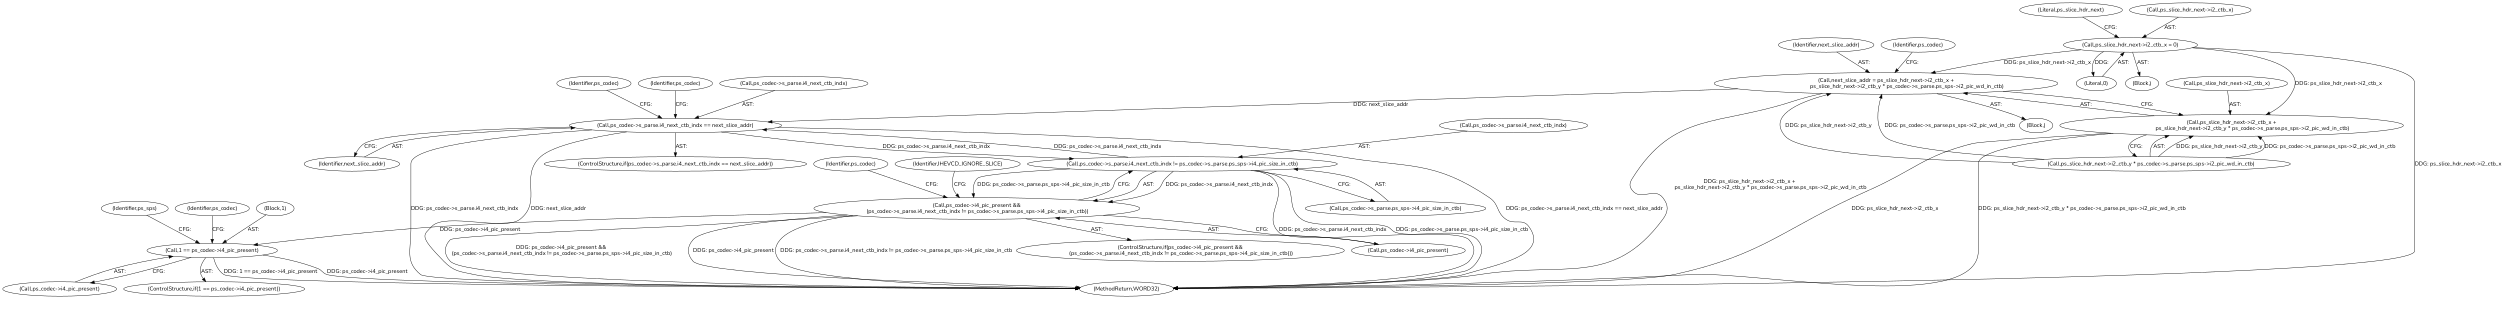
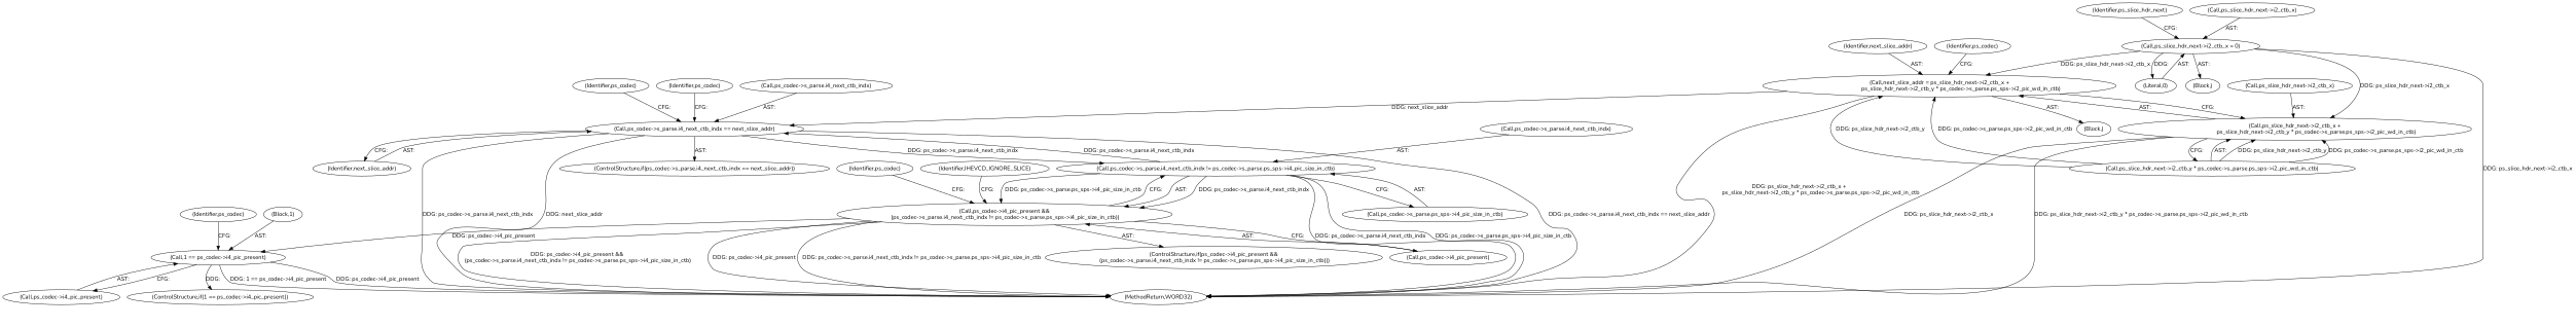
  digraph {
    fontname=Nunito
    node [fontname=Nunito]
    edge [fontname=Nunito]
    n1 [label="(Call,ps_slice_hdr_next->i2_ctb_x = 0)"]
    n2 [label="(Call,next_slice_addr = ps_slice_hdr_next->i2_ctb_x +\n                            ps_slice_hdr_next->i2_ctb_y * ps_codec->s_parse.ps_sps->i2_pic_wd_in_ctb)"]
    n3 [label="(Call,ps_slice_hdr_next->i2_ctb_x +\n                            ps_slice_hdr_next->i2_ctb_y * ps_codec->s_parse.ps_sps->i2_pic_wd_in_ctb)"]
    n4 [label="(Literal,0)"]
    n5 [label="(Block,)"]
    n6 [label="(MethodReturn,WORD32)"]
    n7 [label="(Call,ps_codec->s_parse.i4_next_ctb_indx == next_slice_addr)"]
    n8 [label="(Block,)"]
    n9 [label="(Call,ps_slice_hdr_next->i2_ctb_y * ps_codec->s_parse.ps_sps->i2_pic_wd_in_ctb)"]
    n10 [label="(Call,ps_codec->s_parse.i4_next_ctb_indx != ps_codec->s_parse.ps_sps->i4_pic_size_in_ctb)"]
    n11 [label="(Identifier,next_slice_addr)"]
    n12 [label="(ControlStructure,if(ps_codec->s_parse.i4_next_ctb_indx == next_slice_addr))"]
    n13 [label="(Call,ps_codec->i4_pic_present &&\n (ps_codec->s_parse.i4_next_ctb_indx != ps_codec->s_parse.ps_sps->i4_pic_size_in_ctb))"]
    n14 [label="(Call,ps_codec->s_parse.ps_sps->i4_pic_size_in_ctb)"]
    n15 [label="(Call,1 == ps_codec->i4_pic_present)"]
    n16 [label="(Call,ps_codec->i4_pic_present)"]
    n17 [label="(ControlStructure,if(ps_codec->i4_pic_present &&\n (ps_codec->s_parse.i4_next_ctb_indx != ps_codec->s_parse.ps_sps->i4_pic_size_in_ctb)))"]
    n18 [label="(Call,ps_codec->i4_pic_present)"]
    n19 [label="(ControlStructure,if(1 == ps_codec->i4_pic_present))"]
    n20 [label="(Identifier,ps_codec)"]
    n21 [label="(Identifier,ps_codec)"]
    n22 [label="(Identifier,next_slice_addr)"]
-   n23 [label="(Literal,ps_slice_hdr_next)"]
+   n23 [label="(Identifier,ps_slice_hdr_next)"]
    n24 [label="(Call,ps_slice_hdr_next->i2_ctb_x)"]
-   n25 [label="(Identifier,ps_sps)"]
    n26 [label="(Identifier,ps_codec)"]
    n27 [label="(Block,1)"]
    n28 [label="(Identifier,IHEVCD_IGNORE_SLICE)"]
    n29 [label="(Identifier,ps_codec)"]
    n30 [label="(Call,ps_slice_hdr_next->i2_ctb_x)"]
    n31 [label="(Call,ps_codec->s_parse.i4_next_ctb_indx)"]
    n32 [label="(Identifier,ps_codec)"]
    n33 [label="(Call,ps_codec->s_parse.i4_next_ctb_indx)"]
    n1 -> n2 [label="DDG: ps_slice_hdr_next->i2_ctb_x"]
    n1 -> n3 [label="DDG: ps_slice_hdr_next->i2_ctb_x"]
    n1 -> n4 [label="DDG: "]
    n1 -> n5 [label="AST: "]
    n1 -> n6 [label="DDG: ps_slice_hdr_next->i2_ctb_x"]
    n2 -> n3 [label="CFG: "]
    n2 -> n6 [label="DDG: ps_slice_hdr_next->i2_ctb_x +\n                            ps_slice_hdr_next->i2_ctb_y * ps_codec->s_parse.ps_sps->i2_pic_wd_in_ctb"]
    n2 -> n7 [label="DDG: next_slice_addr"]
    n2 -> n8 [label="AST: "]
    n3 -> n2 [label="AST: "]
    n3 -> n6 [label="DDG: ps_slice_hdr_next->i2_ctb_x"]
    n3 -> n6 [label="DDG: ps_slice_hdr_next->i2_ctb_y * ps_codec->s_parse.ps_sps->i2_pic_wd_in_ctb"]
    n3 -> n9 [label="CFG: "]
    n4 -> n1 [label="AST: "]
    n7 -> n6 [label="DDG: ps_codec->s_parse.i4_next_ctb_indx == next_slice_addr"]
    n7 -> n6 [label="DDG: ps_codec->s_parse.i4_next_ctb_indx"]
    n7 -> n6 [label="DDG: next_slice_addr"]
    n7 -> n10 [label="DDG: ps_codec->s_parse.i4_next_ctb_indx"]
    n7 -> n11 [label="CFG: "]
    n7 -> n12 [label="AST: "]
    n9 -> n2 [label="DDG: ps_slice_hdr_next->i2_ctb_y"]
    n9 -> n2 [label="DDG: ps_codec->s_parse.ps_sps->i2_pic_wd_in_ctb"]
    n9 -> n3 [label="AST: "]
    n9 -> n3 [label="DDG: ps_slice_hdr_next->i2_ctb_y"]
    n9 -> n3 [label="DDG: ps_codec->s_parse.ps_sps->i2_pic_wd_in_ctb"]
    n10 -> n6 [label="DDG: ps_codec->s_parse.i4_next_ctb_indx"]
    n10 -> n6 [label="DDG: ps_codec->s_parse.ps_sps->i4_pic_size_in_ctb"]
    n10 -> n7 [label="DDG: ps_codec->s_parse.i4_next_ctb_indx"]
    n10 -> n13 [label="AST: "]
    n10 -> n13 [label="DDG: ps_codec->s_parse.i4_next_ctb_indx"]
    n10 -> n13 [label="DDG: ps_codec->s_parse.ps_sps->i4_pic_size_in_ctb"]
    n10 -> n14 [label="CFG: "]
    n11 -> n7 [label="AST: "]
    n13 -> n6 [label="DDG: ps_codec->s_parse.i4_next_ctb_indx != ps_codec->s_parse.ps_sps->i4_pic_size_in_ctb"]
    n13 -> n6 [label="DDG: ps_codec->i4_pic_present &&\n (ps_codec->s_parse.i4_next_ctb_indx != ps_codec->s_parse.ps_sps->i4_pic_size_in_ctb)"]
    n13 -> n6 [label="DDG: ps_codec->i4_pic_present"]
    n13 -> n10 [label="CFG: "]
    n13 -> n15 [label="DDG: ps_codec->i4_pic_present"]
    n13 -> n16 [label="CFG: "]
    n13 -> n17 [label="AST: "]
    n14 -> n10 [label="AST: "]
    n15 -> n6 [label="DDG: 1 == ps_codec->i4_pic_present"]
    n15 -> n6 [label="DDG: ps_codec->i4_pic_present"]
    n15 -> n18 [label="CFG: "]
-   n15 -> n19 [label="AST: "]
+   n15 -> n19 [label="DDG: "]
    n16 -> n13 [label="AST: "]
    n18 -> n15 [label="AST: "]
    n20 -> n13 [label="CFG: "]
    n21 -> n7 [label="CFG: "]
    n22 -> n2 [label="AST: "]
    n23 -> n1 [label="CFG: "]
    n24 -> n1 [label="AST: "]
-   n25 -> n15 [label="CFG: "]
    n26 -> n15 [label="CFG: "]
    n27 -> n15 [label="AST: "]
    n28 -> n13 [label="CFG: "]
    n29 -> n2 [label="CFG: "]
    n30 -> n3 [label="AST: "]
    n31 -> n7 [label="AST: "]
    n32 -> n7 [label="CFG: "]
    n33 -> n10 [label="AST: "]
  }
